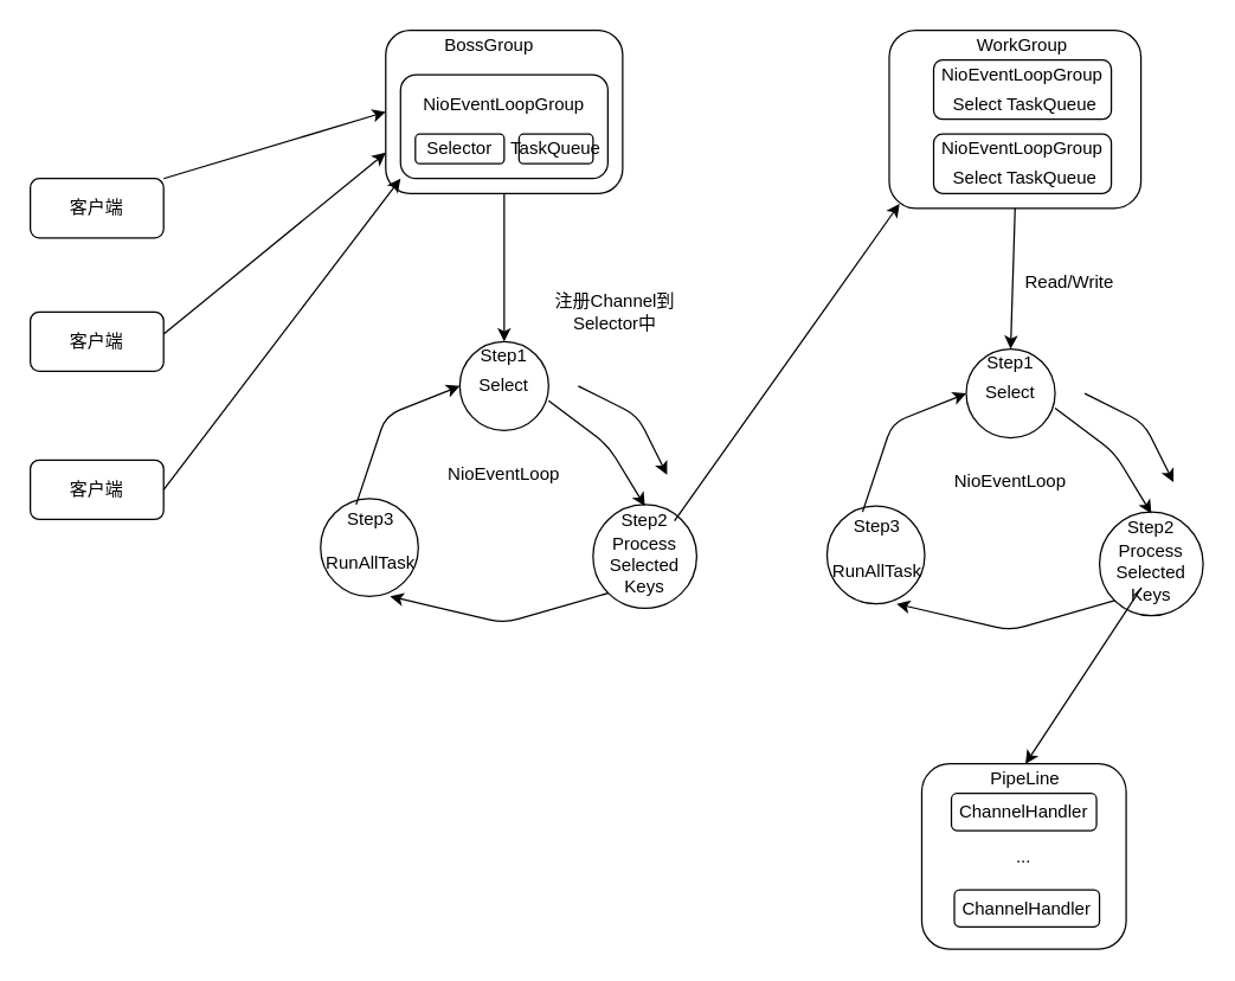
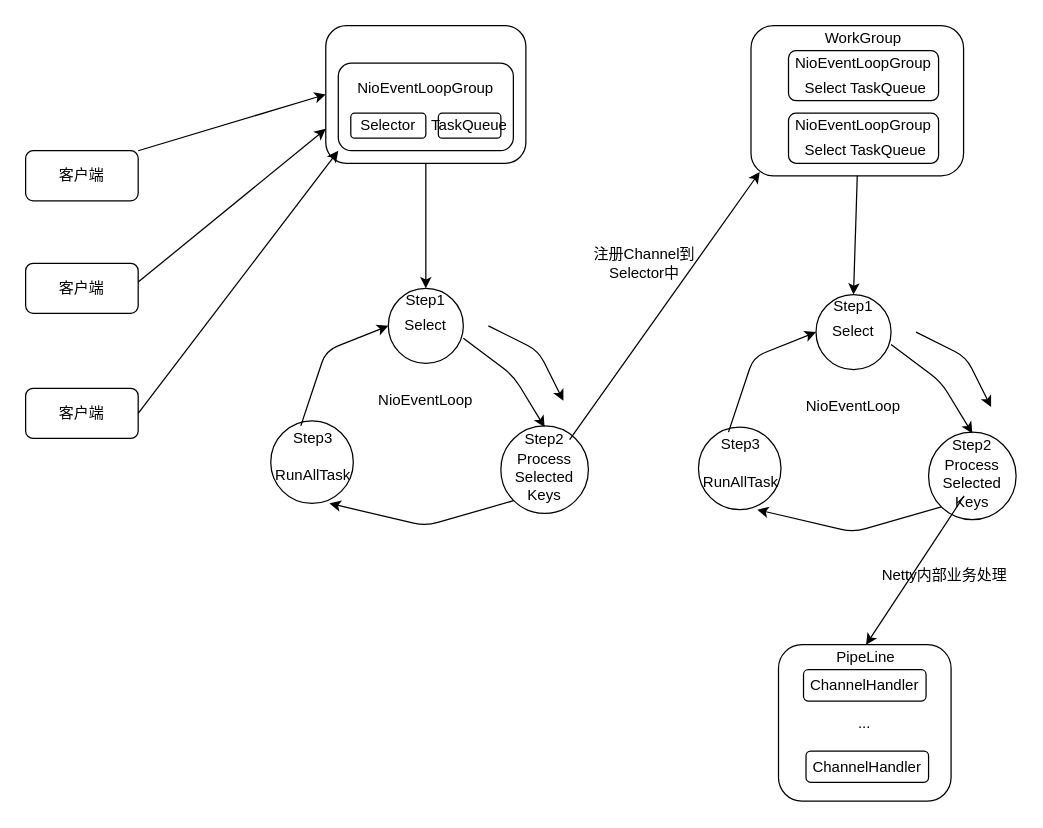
  <mxCell id="0" />
  <mxCell id="1" parent="0" />
  <mxCell id="2" value="客户端" style="rounded=1;whiteSpace=wrap;html=1;" vertex="1" parent="1"><mxGeometry x="20" y="120" width="90" height="40" as="geometry" /></mxCell>
  <mxCell id="3" value="客户端" style="rounded=1;whiteSpace=wrap;html=1;" vertex="1" parent="1"><mxGeometry x="20" y="310" width="90" height="40" as="geometry" /></mxCell>
  <mxCell id="4" value="客户端" style="rounded=1;whiteSpace=wrap;html=1;" vertex="1" parent="1"><mxGeometry x="20" y="210" width="90" height="40" as="geometry" /></mxCell>
  <mxCell id="5" value="" style="rounded=1;whiteSpace=wrap;html=1;" vertex="1" parent="1"><mxGeometry x="260" y="20" width="160" height="110" as="geometry" /></mxCell>
- <mxCell id="6" value="BossGroup" style="text;html=1;strokeColor=none;fillColor=none;align=center;verticalAlign=middle;whiteSpace=wrap;rounded=0;" vertex="1" parent="1"><mxGeometry x="310" y="20" width="40" height="20" as="geometry" /></mxCell>
  <mxCell id="7" value="" style="rounded=1;whiteSpace=wrap;html=1;" vertex="1" parent="1"><mxGeometry x="270" y="50" width="140" height="70" as="geometry" /></mxCell>
  <mxCell id="8" value="NioEventLoopGroup" style="text;html=1;strokeColor=none;fillColor=none;align=center;verticalAlign=middle;whiteSpace=wrap;rounded=0;" vertex="1" parent="1"><mxGeometry x="305" y="60" width="70" height="20" as="geometry" /></mxCell>
  <mxCell id="9" value="Selector" style="rounded=1;whiteSpace=wrap;html=1;" vertex="1" parent="1"><mxGeometry x="280" y="90" width="60" height="20" as="geometry" /></mxCell>
  <mxCell id="10" value="TaskQueue" style="rounded=1;whiteSpace=wrap;html=1;" vertex="1" parent="1"><mxGeometry x="350" y="90" width="50" height="20" as="geometry" /></mxCell>
  <mxCell id="11" value="" style="endArrow=classic;html=1;exitX=0.5;exitY=1;exitDx=0;exitDy=0;" edge="1" parent="1" source="5"><mxGeometry width="50" height="50" relative="1" as="geometry"><mxPoint x="400" y="410" as="sourcePoint" /><mxPoint x="340" y="230" as="targetPoint" /></mxGeometry></mxCell>
  <mxCell id="12" value="" style="ellipse;whiteSpace=wrap;html=1;aspect=fixed;" vertex="1" parent="1"><mxGeometry x="310" y="230" width="60" height="60" as="geometry" /></mxCell>
  <mxCell id="13" value="Step1" style="text;html=1;strokeColor=none;fillColor=none;align=center;verticalAlign=middle;whiteSpace=wrap;rounded=0;" vertex="1" parent="1"><mxGeometry x="320" y="230" width="40" height="20" as="geometry" /></mxCell>
  <mxCell id="14" value="Select" style="text;html=1;strokeColor=none;fillColor=none;align=center;verticalAlign=middle;whiteSpace=wrap;rounded=0;" vertex="1" parent="1"><mxGeometry x="320" y="250" width="40" height="20" as="geometry" /></mxCell>
  <mxCell id="15" value="" style="ellipse;whiteSpace=wrap;html=1;aspect=fixed;" vertex="1" parent="1"><mxGeometry x="400" y="340" width="70" height="70" as="geometry" /></mxCell>
  <mxCell id="16" value="Step2" style="text;html=1;strokeColor=none;fillColor=none;align=center;verticalAlign=middle;whiteSpace=wrap;rounded=0;" vertex="1" parent="1"><mxGeometry x="415" y="341" width="40" height="20" as="geometry" /></mxCell>
  <mxCell id="17" value="Process&lt;br&gt;Selected&lt;br&gt;Keys" style="text;html=1;strokeColor=none;fillColor=none;align=center;verticalAlign=middle;whiteSpace=wrap;rounded=0;" vertex="1" parent="1"><mxGeometry x="415" y="371" width="40" height="20" as="geometry" /></mxCell>
  <mxCell id="18" value="" style="ellipse;whiteSpace=wrap;html=1;aspect=fixed;" vertex="1" parent="1"><mxGeometry x="216" y="336" width="66" height="66" as="geometry" /></mxCell>
  <mxCell id="19" value="Step3" style="text;html=1;strokeColor=none;fillColor=none;align=center;verticalAlign=middle;whiteSpace=wrap;rounded=0;" vertex="1" parent="1"><mxGeometry x="230" y="340" width="40" height="20" as="geometry" /></mxCell>
  <mxCell id="20" value="RunAllTask" style="text;html=1;strokeColor=none;fillColor=none;align=center;verticalAlign=middle;whiteSpace=wrap;rounded=0;" vertex="1" parent="1"><mxGeometry x="230" y="370" width="40" height="20" as="geometry" /></mxCell>
  <mxCell id="21" value="" style="endArrow=classic;html=1;entryX=0.5;entryY=0;entryDx=0;entryDy=0;" edge="1" parent="1" target="16"><mxGeometry width="50" height="50" relative="1" as="geometry"><mxPoint x="370" y="270" as="sourcePoint" /><mxPoint x="420" y="220" as="targetPoint" /><Array as="points"><mxPoint x="410" y="300" /></Array></mxGeometry></mxCell>
  <mxCell id="22" value="" style="endArrow=classic;html=1;exitX=0;exitY=1;exitDx=0;exitDy=0;entryX=0.712;entryY=1;entryDx=0;entryDy=0;entryPerimeter=0;" edge="1" parent="1" source="15" target="18"><mxGeometry width="50" height="50" relative="1" as="geometry"><mxPoint x="310" y="480" as="sourcePoint" /><mxPoint x="360" y="430" as="targetPoint" /><Array as="points"><mxPoint x="340" y="420" /></Array></mxGeometry></mxCell>
  <mxCell id="23" value="" style="endArrow=classic;html=1;exitX=0.25;exitY=0;exitDx=0;exitDy=0;entryX=0;entryY=0.5;entryDx=0;entryDy=0;" edge="1" parent="1" source="19" target="12"><mxGeometry width="50" height="50" relative="1" as="geometry"><mxPoint x="220" y="340" as="sourcePoint" /><mxPoint x="270" y="290" as="targetPoint" /><Array as="points"><mxPoint x="260" y="280" /></Array></mxGeometry></mxCell>
  <mxCell id="24" value="NioEventLoop" style="text;html=1;strokeColor=none;fillColor=none;align=center;verticalAlign=middle;whiteSpace=wrap;rounded=0;" vertex="1" parent="1"><mxGeometry x="320" y="310" width="40" height="20" as="geometry" /></mxCell>
  <mxCell id="25" value="" style="endArrow=classic;html=1;exitX=1;exitY=0;exitDx=0;exitDy=0;entryX=0;entryY=0.5;entryDx=0;entryDy=0;" edge="1" parent="1" source="2" target="5"><mxGeometry width="50" height="50" relative="1" as="geometry"><mxPoint x="120" y="130" as="sourcePoint" /><mxPoint x="170" y="80" as="targetPoint" /></mxGeometry></mxCell>
  <mxCell id="26" value="" style="endArrow=classic;html=1;exitX=1;exitY=0;exitDx=0;exitDy=0;entryX=0;entryY=0.75;entryDx=0;entryDy=0;" edge="1" parent="1" target="5"><mxGeometry width="50" height="50" relative="1" as="geometry"><mxPoint x="110" y="225" as="sourcePoint" /><mxPoint x="260" y="180" as="targetPoint" /></mxGeometry></mxCell>
  <mxCell id="27" value="" style="endArrow=classic;html=1;exitX=1;exitY=0;exitDx=0;exitDy=0;" edge="1" parent="1"><mxGeometry width="50" height="50" relative="1" as="geometry"><mxPoint x="110" y="330" as="sourcePoint" /><mxPoint x="270" y="120" as="targetPoint" /></mxGeometry></mxCell>
  <mxCell id="28" value="" style="endArrow=classic;html=1;" edge="1" parent="1"><mxGeometry width="50" height="50" relative="1" as="geometry"><mxPoint x="390" y="260" as="sourcePoint" /><mxPoint x="450" y="320" as="targetPoint" /><Array as="points"><mxPoint x="430" y="280" /></Array></mxGeometry></mxCell>
  <mxCell id="29" value="" style="rounded=1;whiteSpace=wrap;html=1;" vertex="1" parent="1"><mxGeometry x="600" y="20" width="170" height="120" as="geometry" /></mxCell>
  <mxCell id="30" value="WorkGroup" style="text;html=1;strokeColor=none;fillColor=none;align=center;verticalAlign=middle;whiteSpace=wrap;rounded=0;" vertex="1" parent="1"><mxGeometry x="670" y="20" width="40" height="20" as="geometry" /></mxCell>
  <mxCell id="31" value="" style="rounded=1;whiteSpace=wrap;html=1;" vertex="1" parent="1"><mxGeometry x="630" y="40" width="120" height="40" as="geometry" /></mxCell>
  <mxCell id="32" value="NioEventLoopGroup" style="text;html=1;strokeColor=none;fillColor=none;align=center;verticalAlign=middle;whiteSpace=wrap;rounded=0;" vertex="1" parent="1"><mxGeometry x="670" y="40" width="40" height="20" as="geometry" /></mxCell>
  <mxCell id="33" value="Select" style="text;html=1;strokeColor=none;fillColor=none;align=center;verticalAlign=middle;whiteSpace=wrap;rounded=0;" vertex="1" parent="1"><mxGeometry x="640" y="60" width="40" height="20" as="geometry" /></mxCell>
  <mxCell id="34" value="TaskQueue" style="text;html=1;strokeColor=none;fillColor=none;align=center;verticalAlign=middle;whiteSpace=wrap;rounded=0;" vertex="1" parent="1"><mxGeometry x="690" y="60" width="40" height="20" as="geometry" /></mxCell>
  <mxCell id="35" value="" style="rounded=1;whiteSpace=wrap;html=1;" vertex="1" parent="1"><mxGeometry x="630" y="90" width="120" height="40" as="geometry" /></mxCell>
  <mxCell id="36" value="NioEventLoopGroup" style="text;html=1;strokeColor=none;fillColor=none;align=center;verticalAlign=middle;whiteSpace=wrap;rounded=0;" vertex="1" parent="1"><mxGeometry x="670" y="90" width="40" height="20" as="geometry" /></mxCell>
  <mxCell id="37" value="Select" style="text;html=1;strokeColor=none;fillColor=none;align=center;verticalAlign=middle;whiteSpace=wrap;rounded=0;" vertex="1" parent="1"><mxGeometry x="640" y="110" width="40" height="20" as="geometry" /></mxCell>
  <mxCell id="38" value="TaskQueue" style="text;html=1;strokeColor=none;fillColor=none;align=center;verticalAlign=middle;whiteSpace=wrap;rounded=0;" vertex="1" parent="1"><mxGeometry x="690" y="110" width="40" height="20" as="geometry" /></mxCell>
  <mxCell id="39" value="" style="endArrow=classic;html=1;entryX=0.041;entryY=0.975;entryDx=0;entryDy=0;entryPerimeter=0;exitX=1;exitY=0.5;exitDx=0;exitDy=0;" edge="1" parent="1" source="16" target="29"><mxGeometry width="50" height="50" relative="1" as="geometry"><mxPoint x="415" y="310" as="sourcePoint" /><mxPoint x="465" y="260" as="targetPoint" /></mxGeometry></mxCell>
- <mxCell id="40" value="注册Channel到Selector中" style="text;html=1;strokeColor=none;fillColor=none;align=center;verticalAlign=middle;whiteSpace=wrap;rounded=0;" vertex="1" parent="1"><mxGeometry x="370" y="200" width="90" height="20" as="geometry" /></mxCell>
+ <mxCell id="40" value="注册Channel到Selector中" style="text;html=1;strokeColor=none;fillColor=none;align=center;verticalAlign=middle;whiteSpace=wrap;rounded=0;" vertex="1" parent="1"><mxGeometry x="470" y="200" width="90" height="20" as="geometry" /></mxCell>
  <mxCell id="41" value="" style="ellipse;whiteSpace=wrap;html=1;aspect=fixed;" vertex="1" parent="1"><mxGeometry x="652" y="235" width="60" height="60" as="geometry" /></mxCell>
  <mxCell id="42" value="Step1" style="text;html=1;strokeColor=none;fillColor=none;align=center;verticalAlign=middle;whiteSpace=wrap;rounded=0;" vertex="1" parent="1"><mxGeometry x="662" y="235" width="40" height="20" as="geometry" /></mxCell>
  <mxCell id="43" value="Select" style="text;html=1;strokeColor=none;fillColor=none;align=center;verticalAlign=middle;whiteSpace=wrap;rounded=0;" vertex="1" parent="1"><mxGeometry x="662" y="255" width="40" height="20" as="geometry" /></mxCell>
  <mxCell id="44" value="" style="ellipse;whiteSpace=wrap;html=1;aspect=fixed;" vertex="1" parent="1"><mxGeometry x="742" y="345" width="70" height="70" as="geometry" /></mxCell>
  <mxCell id="45" value="Step2" style="text;html=1;strokeColor=none;fillColor=none;align=center;verticalAlign=middle;whiteSpace=wrap;rounded=0;" vertex="1" parent="1"><mxGeometry x="757" y="346" width="40" height="20" as="geometry" /></mxCell>
  <mxCell id="46" value="Process&lt;br&gt;Selected&lt;br&gt;Keys" style="text;html=1;strokeColor=none;fillColor=none;align=center;verticalAlign=middle;whiteSpace=wrap;rounded=0;" vertex="1" parent="1"><mxGeometry x="757" y="376" width="40" height="20" as="geometry" /></mxCell>
  <mxCell id="47" value="" style="ellipse;whiteSpace=wrap;html=1;aspect=fixed;" vertex="1" parent="1"><mxGeometry x="558" y="341" width="66" height="66" as="geometry" /></mxCell>
  <mxCell id="48" value="Step3" style="text;html=1;strokeColor=none;fillColor=none;align=center;verticalAlign=middle;whiteSpace=wrap;rounded=0;" vertex="1" parent="1"><mxGeometry x="572" y="345" width="40" height="20" as="geometry" /></mxCell>
  <mxCell id="49" value="RunAllTask" style="text;html=1;strokeColor=none;fillColor=none;align=center;verticalAlign=middle;whiteSpace=wrap;rounded=0;" vertex="1" parent="1"><mxGeometry x="572" y="375" width="40" height="20" as="geometry" /></mxCell>
  <mxCell id="50" value="" style="endArrow=classic;html=1;entryX=0.5;entryY=0;entryDx=0;entryDy=0;" edge="1" parent="1" target="45"><mxGeometry width="50" height="50" relative="1" as="geometry"><mxPoint x="712" y="275" as="sourcePoint" /><mxPoint x="762" y="225" as="targetPoint" /><Array as="points"><mxPoint x="752" y="305" /></Array></mxGeometry></mxCell>
  <mxCell id="51" value="" style="endArrow=classic;html=1;exitX=0;exitY=1;exitDx=0;exitDy=0;entryX=0.712;entryY=1;entryDx=0;entryDy=0;entryPerimeter=0;" edge="1" parent="1" source="44" target="47"><mxGeometry width="50" height="50" relative="1" as="geometry"><mxPoint x="652" y="485" as="sourcePoint" /><mxPoint x="702" y="435" as="targetPoint" /><Array as="points"><mxPoint x="682" y="425" /></Array></mxGeometry></mxCell>
  <mxCell id="52" value="" style="endArrow=classic;html=1;exitX=0.25;exitY=0;exitDx=0;exitDy=0;entryX=0;entryY=0.5;entryDx=0;entryDy=0;" edge="1" parent="1" source="48" target="41"><mxGeometry width="50" height="50" relative="1" as="geometry"><mxPoint x="562" y="345" as="sourcePoint" /><mxPoint x="612" y="295" as="targetPoint" /><Array as="points"><mxPoint x="602" y="285" /></Array></mxGeometry></mxCell>
  <mxCell id="53" value="NioEventLoop" style="text;html=1;strokeColor=none;fillColor=none;align=center;verticalAlign=middle;whiteSpace=wrap;rounded=0;" vertex="1" parent="1"><mxGeometry x="662" y="315" width="40" height="20" as="geometry" /></mxCell>
  <mxCell id="54" value="" style="endArrow=classic;html=1;" edge="1" parent="1"><mxGeometry width="50" height="50" relative="1" as="geometry"><mxPoint x="732" y="265" as="sourcePoint" /><mxPoint x="792" y="325" as="targetPoint" /><Array as="points"><mxPoint x="772" y="285" /></Array></mxGeometry></mxCell>
  <mxCell id="55" value="" style="endArrow=classic;html=1;exitX=0.5;exitY=1;exitDx=0;exitDy=0;entryX=0.5;entryY=0;entryDx=0;entryDy=0;" edge="1" parent="1" source="29" target="42"><mxGeometry width="50" height="50" relative="1" as="geometry"><mxPoint x="670" y="210" as="sourcePoint" /><mxPoint x="720" y="160" as="targetPoint" /></mxGeometry></mxCell>
- <mxCell id="56" value="Read/Write" style="text;html=1;strokeColor=none;fillColor=none;align=center;verticalAlign=middle;whiteSpace=wrap;rounded=0;" vertex="1" parent="1"><mxGeometry x="702" y="180" width="40" height="20" as="geometry" /></mxCell>
  <mxCell id="57" value="" style="rounded=1;whiteSpace=wrap;html=1;" vertex="1" parent="1"><mxGeometry x="622" y="515" width="138" height="125" as="geometry" /></mxCell>
  <mxCell id="58" value="PipeLine" style="text;html=1;strokeColor=none;fillColor=none;align=center;verticalAlign=middle;whiteSpace=wrap;rounded=0;" vertex="1" parent="1"><mxGeometry x="672" y="515" width="40" height="20" as="geometry" /></mxCell>
  <mxCell id="59" value="ChannelHandler" style="rounded=1;whiteSpace=wrap;html=1;" vertex="1" parent="1"><mxGeometry x="642" y="535" width="98" height="25" as="geometry" /></mxCell>
  <mxCell id="60" value="ChannelHandler" style="rounded=1;whiteSpace=wrap;html=1;" vertex="1" parent="1"><mxGeometry x="644" y="600" width="98" height="25" as="geometry" /></mxCell>
  <mxCell id="61" value="..." style="text;html=1;strokeColor=none;fillColor=none;align=center;verticalAlign=middle;whiteSpace=wrap;rounded=0;" vertex="1" parent="1"><mxGeometry x="671" y="567.5" width="40" height="20" as="geometry" /></mxCell>
  <mxCell id="62" value="" style="endArrow=classic;html=1;entryX=0.5;entryY=0;entryDx=0;entryDy=0;" edge="1" parent="1" source="46" target="58"><mxGeometry width="50" height="50" relative="1" as="geometry"><mxPoint x="660" y="480" as="sourcePoint" /><mxPoint x="710" y="430" as="targetPoint" /></mxGeometry></mxCell>
+ <mxCell id="63" value="Netty内部业务处理" style="text;html=1;strokeColor=none;fillColor=none;align=center;verticalAlign=middle;whiteSpace=wrap;rounded=0;" vertex="1" parent="1"><mxGeometry x="700" y="450" width="110" height="20" as="geometry" /></mxCell>
